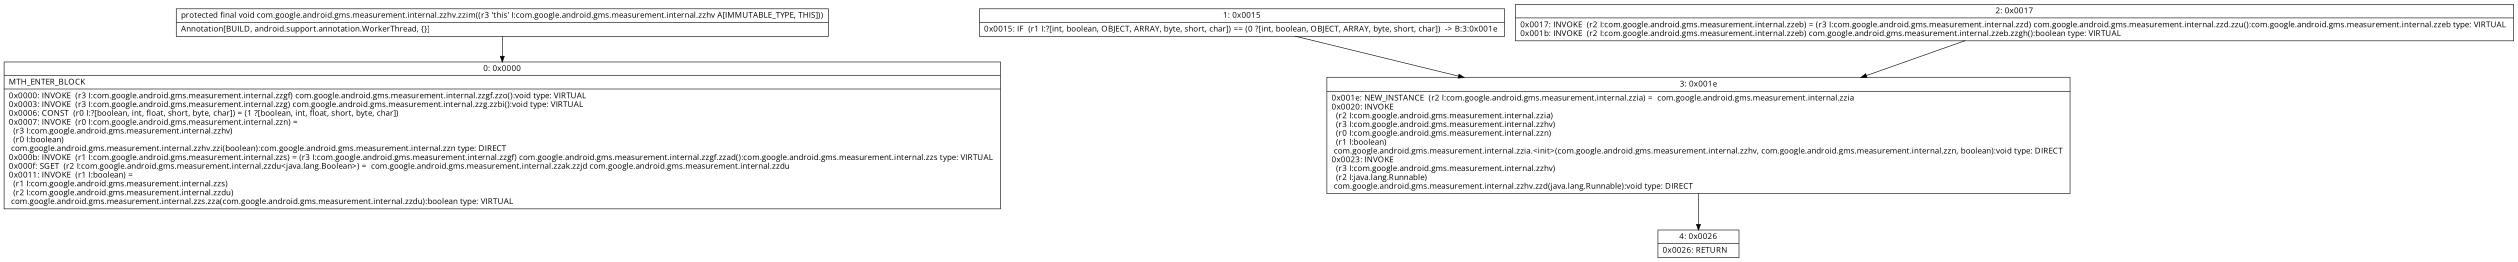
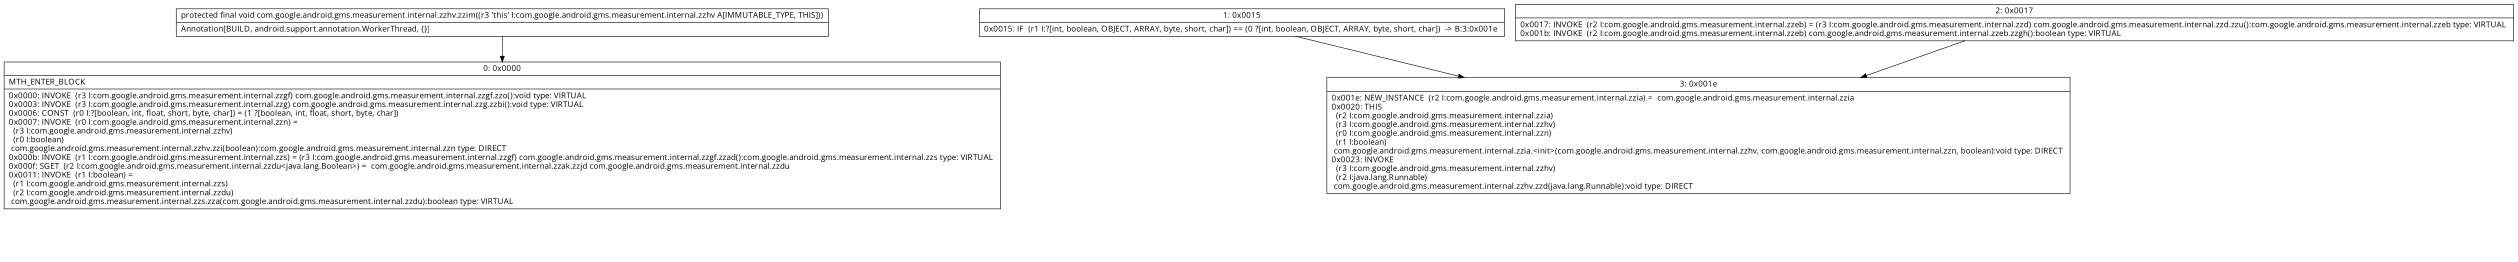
  digraph {
    fontname="Open Sans"
    node [fontname="Open Sans" shape=record]
    edge [fontname="Open Sans"]
    n1 [label="{0\:\ 0x0000|MTH_ENTER_BLOCK\l|0x0000: INVOKE  (r3 I:com.google.android.gms.measurement.internal.zzgf) com.google.android.gms.measurement.internal.zzgf.zzo():void type: VIRTUAL \l0x0003: INVOKE  (r3 I:com.google.android.gms.measurement.internal.zzg) com.google.android.gms.measurement.internal.zzg.zzbi():void type: VIRTUAL \l0x0006: CONST  (r0 I:?[boolean, int, float, short, byte, char]) = (1 ?[boolean, int, float, short, byte, char]) \l0x0007: INVOKE  (r0 I:com.google.android.gms.measurement.internal.zzn) = \l  (r3 I:com.google.android.gms.measurement.internal.zzhv)\l  (r0 I:boolean)\l com.google.android.gms.measurement.internal.zzhv.zzi(boolean):com.google.android.gms.measurement.internal.zzn type: DIRECT \l0x000b: INVOKE  (r1 I:com.google.android.gms.measurement.internal.zzs) = (r3 I:com.google.android.gms.measurement.internal.zzgf) com.google.android.gms.measurement.internal.zzgf.zzad():com.google.android.gms.measurement.internal.zzs type: VIRTUAL \l0x000f: SGET  (r2 I:com.google.android.gms.measurement.internal.zzdu\<java.lang.Boolean\>) =  com.google.android.gms.measurement.internal.zzak.zzjd com.google.android.gms.measurement.internal.zzdu \l0x0011: INVOKE  (r1 I:boolean) = \l  (r1 I:com.google.android.gms.measurement.internal.zzs)\l  (r2 I:com.google.android.gms.measurement.internal.zzdu)\l com.google.android.gms.measurement.internal.zzs.zza(com.google.android.gms.measurement.internal.zzdu):boolean type: VIRTUAL \l}"]
    n2 [label="{1\:\ 0x0015|0x0015: IF  (r1 I:?[int, boolean, OBJECT, ARRAY, byte, short, char]) == (0 ?[int, boolean, OBJECT, ARRAY, byte, short, char])  \-\> B:3:0x001e \l}"]
-   n3 [label="{3\:\ 0x001e|0x001e: NEW_INSTANCE  (r2 I:com.google.android.gms.measurement.internal.zzia) =  com.google.android.gms.measurement.internal.zzia \l0x0020: INVOKE  \l  (r2 I:com.google.android.gms.measurement.internal.zzia)\l  (r3 I:com.google.android.gms.measurement.internal.zzhv)\l  (r0 I:com.google.android.gms.measurement.internal.zzn)\l  (r1 I:boolean)\l com.google.android.gms.measurement.internal.zzia.\<init\>(com.google.android.gms.measurement.internal.zzhv, com.google.android.gms.measurement.internal.zzn, boolean):void type: DIRECT \l0x0023: INVOKE  \l  (r3 I:com.google.android.gms.measurement.internal.zzhv)\l  (r2 I:java.lang.Runnable)\l com.google.android.gms.measurement.internal.zzhv.zzd(java.lang.Runnable):void type: DIRECT \l}"]
+   n3 [label="{3\:\ 0x001e|0x001e: NEW_INSTANCE  (r2 I:com.google.android.gms.measurement.internal.zzia) =  com.google.android.gms.measurement.internal.zzia \l0x0020: THIS  \l  (r2 I:com.google.android.gms.measurement.internal.zzia)\l  (r3 I:com.google.android.gms.measurement.internal.zzhv)\l  (r0 I:com.google.android.gms.measurement.internal.zzn)\l  (r1 I:boolean)\l com.google.android.gms.measurement.internal.zzia.\<init\>(com.google.android.gms.measurement.internal.zzhv, com.google.android.gms.measurement.internal.zzn, boolean):void type: DIRECT \l0x0023: INVOKE  \l  (r3 I:com.google.android.gms.measurement.internal.zzhv)\l  (r2 I:java.lang.Runnable)\l com.google.android.gms.measurement.internal.zzhv.zzd(java.lang.Runnable):void type: DIRECT \l}"]
    n4 [label="{2\:\ 0x0017|0x0017: INVOKE  (r2 I:com.google.android.gms.measurement.internal.zzeb) = (r3 I:com.google.android.gms.measurement.internal.zzd) com.google.android.gms.measurement.internal.zzd.zzu():com.google.android.gms.measurement.internal.zzeb type: VIRTUAL \l0x001b: INVOKE  (r2 I:com.google.android.gms.measurement.internal.zzeb) com.google.android.gms.measurement.internal.zzeb.zzgh():boolean type: VIRTUAL \l}"]
-   n5 [label="{4\:\ 0x0026|0x0026: RETURN   \l}"]
    n6 [label="{protected final void com.google.android.gms.measurement.internal.zzhv.zzim((r3 'this' I:com.google.android.gms.measurement.internal.zzhv A[IMMUTABLE_TYPE, THIS]))  | Annotation[BUILD, android.support.annotation.WorkerThread, \{\}]\l}"]
    n2 -> n3
-   n3 -> n5
    n4 -> n3
    n6 -> n1
  }
